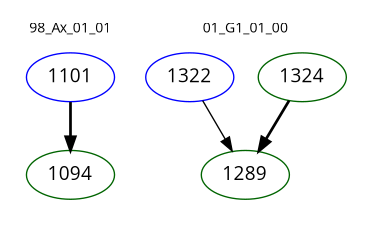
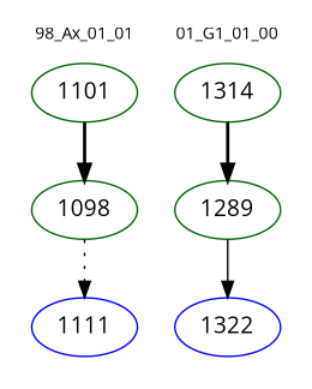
  digraph {
    fontname="Open Sans"
    node [color=darkgreen fontname="Open Sans"]
    edge [color=black fontname="Open Sans" style=bold]
-   n1 [color=blue label=1101]
-   n2 [label=1094]
-   n4 [label=1324]
+   n1 [label=1101]
+   n2 [label=1098]
+   n3 [color=blue label=1111]
+   n4 [label=1314]
    n5 [label=1289]
    n6 [color=blue label=1322]
    subgraph cluster_1 {
      color=white
      fontsize=10
      label="98_Ax_01_01"
      n1
      n2
+     n3
    }
    subgraph cluster_2 {
      color=white
      fontsize=10
      label="01_G1_01_00"
      n4
      n5
      n6
    }
    n1 -> n2
+   n2 -> n3 [style=dotted]
    n4 -> n5
-   n6 -> n5 [style=solid]
+   n5 -> n6 [style=solid]
  }
